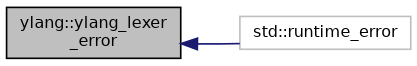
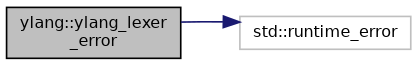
  digraph {
    rankdir=LR
    node [fontname=Helvetica fontsize=10 shape=record style=filled]
    n1 [color=black fillcolor=grey75 fontcolor=black height=0.2 label="ylang::ylang_lexer\l_error" width=0.4]
    n2 [color=grey75 fillcolor=white height=0.2 label="std::runtime_error" width=0.4]
-   n1 -> n2 [color=midnightblue dir=back fontname=Helvetica fontsize=10 labelfontname=Helvetica labelfontsize=10 style=solid]
+   n2 -> n1 [color=midnightblue dir=back fontname=Helvetica fontsize=10 labelfontname=Helvetica labelfontsize=10 style=solid]
  }
